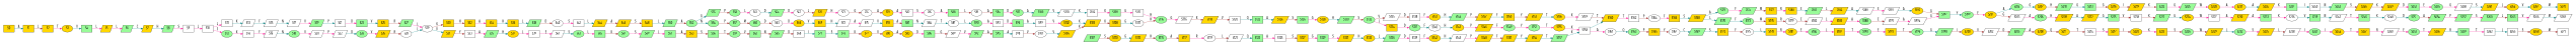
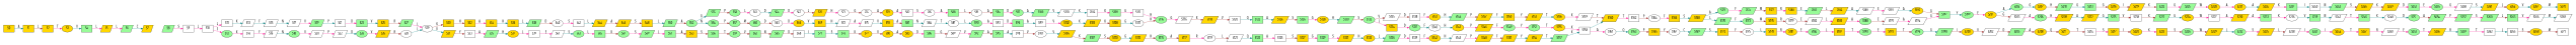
  strict digraph {
    fontname="Fira Sans"
    rankdir=LR
    node [fillcolor=gold fontname="Fira Sans" shape=parallelogram style=filled]
    edge [color=deeppink fontname="Fira Sans"]
    S0 [shape=box]
    S1 [shape=box]
    S2 [shape=box]
    S3 [shape=ellipse]
    S4 [fillcolor=palegreen shape=box]
    S5
    S6 [fillcolor=palegreen]
    S7
    S8 [fillcolor=palegreen]
    S9 [fillcolor=white shape=box]
    S10 [fillcolor=white shape=box]
    S11 [fillcolor=white shape=box]
    S12 [fillcolor=palegreen shape=ellipse]
    S13 [fillcolor=white]
    S14 [fillcolor=white shape=box]
    S15 [fillcolor=white]
    S16 [fillcolor=white]
    S17 [fillcolor=white]
    S18 [fillcolor=palegreen shape=ellipse]
    S19 [fillcolor=palegreen]
    S20 [fillcolor=white]
    S21 [fillcolor=white shape=box]
    S22 [fillcolor=white]
    S23 [fillcolor=palegreen shape=box]
    S24 [fillcolor=palegreen shape=ellipse]
    S25 [shape=box]
    S26
    S27 [fillcolor=palegreen]
    S28 [fillcolor=white shape=ellipse]
    S29 [fillcolor=white shape=ellipse]
    S30 [shape=box]
    S31
    S32 [shape=box]
    S33 [fillcolor=white shape=box]
    S34 [shape=box]
    S35 [fillcolor=palegreen]
    S36 [shape=box]
    S37 [shape=ellipse]
    S38 [fillcolor=palegreen]
    S39 [fillcolor=white shape=box]
    S40 [fillcolor=white shape=ellipse]
    S41 [fillcolor=white]
    S42 [fillcolor=white shape=box]
    S43 [fillcolor=palegreen shape=ellipse]
    S44
    S45 [fillcolor=palegreen shape=box]
    S46
    S47 [fillcolor=palegreen shape=ellipse]
    S48 [shape=box]
    S49 [fillcolor=palegreen]
    S50 [fillcolor=palegreen]
    S51 [fillcolor=palegreen shape=box]
    S52 [fillcolor=palegreen shape=ellipse]
    S53 [shape=box]
    S54 [fillcolor=palegreen shape=ellipse]
    S55 [fillcolor=palegreen]
    S56 [fillcolor=palegreen shape=box]
    S57 [fillcolor=palegreen shape=ellipse]
    S58 [fillcolor=palegreen shape=ellipse]
    S59 [fillcolor=palegreen shape=ellipse]
    S60 [fillcolor=palegreen shape=ellipse]
    S61 [fillcolor=white shape=ellipse]
    S62 [fillcolor=palegreen shape=box]
    S63 [fillcolor=white shape=ellipse]
    S64 [fillcolor=palegreen]
    S65 [fillcolor=palegreen]
    S66 [shape=ellipse]
    S67 [fillcolor=white shape=ellipse]
    S68 [fillcolor=white shape=box]
    S69 [shape=box]
    S70
    S71 [fillcolor=palegreen shape=box]
    S72 [fillcolor=white]
    S73 [fillcolor=white shape=ellipse]
    S74 [fillcolor=palegreen shape=box]
    S75 [fillcolor=white]
    S76 [fillcolor=white shape=ellipse]
    S77 [shape=ellipse]
    S78 [shape=box]
    S79 [shape=ellipse]
    S80 [shape=ellipse]
    S81 [fillcolor=palegreen shape=box]
    S82 [fillcolor=white shape=box]
    S83 [shape=ellipse]
    S84 [fillcolor=white]
    S85 [fillcolor=white shape=ellipse]
    S86 [fillcolor=palegreen shape=box]
    S87 [fillcolor=white shape=ellipse]
    S88 [fillcolor=palegreen shape=box]
    S89 [fillcolor=white]
    S90 [fillcolor=palegreen shape=ellipse]
    S91 [fillcolor=white shape=ellipse]
    S92 [fillcolor=palegreen]
    S93 [fillcolor=white shape=box]
    S94 [fillcolor=palegreen shape=box]
    S95 [fillcolor=palegreen shape=box]
    S96 [fillcolor=palegreen shape=box]
    S97 [fillcolor=palegreen shape=ellipse]
    S98 [fillcolor=white shape=box]
    S99 [fillcolor=white shape=box]
    S100 [fillcolor=palegreen]
    S101 [fillcolor=white shape=ellipse]
    S102 [shape=ellipse]
    S103 [fillcolor=white]
    S104
    S105
    S106 [fillcolor=white shape=box]
    S107 [fillcolor=palegreen]
    S108 [shape=box]
    S109 [fillcolor=palegreen shape=box]
    S110 [shape=ellipse]
    S111 [fillcolor=white shape=ellipse]
    S112 [fillcolor=white shape=box]
    S113
    S114 [fillcolor=palegreen shape=ellipse]
    S115 [fillcolor=palegreen shape=ellipse]
    S116 [fillcolor=white]
    S117 [shape=box]
    S118
    S119 [fillcolor=white shape=ellipse]
    S120 [fillcolor=white shape=box]
    S121 [fillcolor=white]
    S122 [fillcolor=palegreen shape=box]
    S123 [fillcolor=palegreen shape=box]
    S124
    S125 [fillcolor=white shape=box]
    S126 [fillcolor=palegreen shape=box]
    S127 [shape=box]
    S128 [shape=ellipse]
    S129 [fillcolor=palegreen shape=box]
    S130 [fillcolor=palegreen]
    S131
    S132 [fillcolor=palegreen shape=ellipse]
    S133 [shape=ellipse]
    S134 [shape=box]
    S135 [fillcolor=white]
    S136 [fillcolor=palegreen]
    S137 [fillcolor=palegreen shape=ellipse]
    S138 [fillcolor=white shape=box]
    S139 [fillcolor=white shape=box]
    S140 [fillcolor=white shape=ellipse]
    S141 [shape=ellipse]
    S142 [shape=ellipse]
    S143 [shape=ellipse]
    S144 [fillcolor=palegreen]
    S145 [fillcolor=white]
    S146
    S147
    S148
    S149 [fillcolor=palegreen shape=ellipse]
    S150 [shape=box]
    S151
    S152 [fillcolor=palegreen shape=ellipse]
    S153
    S154
    S155 [shape=ellipse]
    S156 [shape=ellipse]
    S157 [fillcolor=palegreen]
    S158 [fillcolor=white shape=box]
    S159 [fillcolor=white]
    S160
    S161 [fillcolor=white shape=ellipse]
    S162 [fillcolor=white shape=box]
    S163 [fillcolor=palegreen shape=ellipse]
    S164 [fillcolor=white shape=ellipse]
    S165 [shape=box]
    S166 [shape=box]
    S167 [fillcolor=white shape=ellipse]
    S168
    S169 [fillcolor=palegreen]
    S170 [fillcolor=palegreen]
    S171 [fillcolor=palegreen shape=ellipse]
    S172 [shape=box]
    S173 [fillcolor=palegreen shape=ellipse]
    S174 [fillcolor=palegreen]
    S175 [fillcolor=white shape=ellipse]
    S176 [shape=box]
    S177 [shape=box]
    S178 [shape=box]
    S179 [fillcolor=white shape=ellipse]
    S180 [shape=box]
    S181 [shape=ellipse]
    S182 [fillcolor=white]
    S183 [fillcolor=palegreen]
    S184 [fillcolor=palegreen shape=ellipse]
    S185
    S186
    S187 [shape=box]
    S188 [fillcolor=palegreen shape=ellipse]
    S189 [fillcolor=white]
    S190 [fillcolor=palegreen shape=ellipse]
    S191 [fillcolor=white]
    S192 [fillcolor=white]
    S193 [shape=box]
-   S194 [fillcolor=white label=S994]
+   S194 [fillcolor=white]
    S195 [shape=ellipse]
    S196 [fillcolor=palegreen shape=ellipse]
    S197 [fillcolor=palegreen shape=box]
    S198 [fillcolor=palegreen]
    S199 [fillcolor=palegreen shape=ellipse]
    S200 [shape=ellipse]
    S201 [shape=ellipse]
    S202 [fillcolor=white]
    S203 [fillcolor=white]
    S204 [fillcolor=palegreen shape=ellipse]
    S205 [fillcolor=palegreen]
    S206 [fillcolor=palegreen shape=ellipse]
    S207 [shape=ellipse]
    S208 [shape=ellipse]
    S209
    S210 [fillcolor=palegreen]
    S211 [shape=ellipse]
    S212
    S213 [fillcolor=palegreen shape=box]
    S214 [fillcolor=white shape=box]
    S215 [fillcolor=palegreen shape=box]
    S216 [shape=ellipse]
    S217 [shape=box]
    S218 [fillcolor=white shape=box]
    S219
    S220 [shape=ellipse]
    S221 [fillcolor=palegreen]
    S222 [fillcolor=palegreen shape=box]
    S223 [shape=box]
    S224 [shape=ellipse]
    S225 [fillcolor=palegreen]
    S226 [fillcolor=palegreen shape=ellipse]
    S227 [fillcolor=white shape=box]
    S228 [shape=ellipse]
    S229
    S230
    S231 [shape=ellipse]
    S232 [fillcolor=palegreen shape=ellipse]
    S233 [fillcolor=palegreen shape=box]
    S234
    S235
    S236 [fillcolor=white shape=ellipse]
    S237 [fillcolor=palegreen shape=box]
    S238 [fillcolor=white]
    S239 [fillcolor=palegreen shape=box]
    S240 [fillcolor=white shape=box]
    S241 [fillcolor=palegreen shape=ellipse]
    S242 [fillcolor=white]
    S243 [fillcolor=palegreen]
    S244 [shape=ellipse]
    S245 [fillcolor=palegreen shape=box]
    S246
    S247 [shape=box]
    S248 [fillcolor=white shape=ellipse]
    S249
    S250 [fillcolor=white]
    S251 [fillcolor=palegreen shape=ellipse]
    S252 [fillcolor=palegreen shape=box]
    S253 [fillcolor=palegreen shape=ellipse]
    n255 [fillcolor=palegreen label=S654]
    S255 [fillcolor=palegreen shape=ellipse]
    S256
    S257 [fillcolor=palegreen]
    S258 [fillcolor=white]
    S259 [fillcolor=palegreen shape=box]
    S260 [fillcolor=palegreen]
    S261
    S262 [fillcolor=white shape=box]
    S263 [fillcolor=palegreen shape=box]
    S264 [shape=ellipse]
    S265 [fillcolor=white shape=box]
    S266 [fillcolor=white]
    S267 [shape=ellipse]
    S268 [shape=ellipse]
    S269 [fillcolor=white]
    S270 [shape=box]
    S271 [fillcolor=white shape=box]
    S0 -> S1 [color=teal label=A]
    S1 -> S2 [color=brown label=L]
    S2 -> S3 [label=T]
    S3 -> S4 [color=teal label=V]
    S4 -> S5 [label=L]
    S5 -> S6 [label=L]
    S6 -> S7 [color=teal label=C]
-   S7 -> S8 [color=teal label=H]
    S8 -> S9 [label=S]
    S9 -> S10 [label=L]
    S10 -> S11 [label=L]
    S10 -> S12 [label=F]
    S11 -> S13 [color=teal label=K]
    S12 -> S14 [label=K]
    S13 -> S15 [color=teal label=F]
    S14 -> S16 [label=F]
    S15 -> S17 [color=teal label=N]
    S16 -> S18 [color=teal label=N]
    S17 -> S19 [label=V]
    S18 -> S20 [label=V]
    S19 -> S21 [color=teal label=P]
    S20 -> S22 [label=P]
    S21 -> S23 [label=D]
    S22 -> S24 [color=teal label=D]
    S23 -> S25 [color=teal label=V]
    S24 -> S26 [label=V]
    S25 -> S27 [color=brown label=R]
    S26 -> S28 [color=brown label=R]
    S27 -> S29 [label=L]
    S28 -> S29 [color=teal label=L]
    S29 -> S30 [color=brown label=K]
    S29 -> S31 [color=teal label=V]
    S30 -> S32 [color=brown label=H]
    S31 -> S33 [color=brown label=Y]
    S32 -> S34 [label=A]
    S33 -> S35 [label=A]
    S34 -> S36 [color=teal label=H]
    S35 -> S37 [color=teal label=H]
    S36 -> S38 [color=teal label=L]
    S37 -> S39 [label=L]
    S38 -> S40 [color=brown label=D]
    S39 -> S41 [label=E]
    S40 -> S42 [label=S]
    S41 -> S43 [color=teal label=S]
    S42 -> S44 [color=teal label=L]
    S43 -> S45 [label=L]
    S44 -> S46 [color=brown label=A]
    S45 -> S47 [color=brown label=K]
    S46 -> S48 [color=brown label=S]
    S47 -> S49 [label=S]
    S48 -> S50 [color=teal label=L]
    S49 -> S51 [label=L]
    S50 -> S52 [color=brown label=A]
    S51 -> S53 [color=brown label=A]
    S52 -> S54 [color=teal label=N]
    S52 -> S55 [color=teal label=G]
    S53 -> S56 [color=brown label=S]
    S54 -> S57 [color=brown label=P]
    S55 -> S58 [color=brown label=P]
    S56 -> S59 [color=brown label=T]
    S57 -> S60 [color=brown label=M]
    S58 -> S61 [label=L]
    S59 -> S62 [color=brown label=V]
    S60 -> S63 [color=brown label=D]
    S61 -> S64 [color=teal label=D]
    S62 -> S65 [color=brown label=N]
    S63 -> S66 [label=D]
    S64 -> S67 [label=D]
    S65 -> S68 [color=brown label=D]
    S66 -> S69 [color=teal label=V]
    S67 -> S70 [color=brown label=L]
    S68 -> S71 [color=teal label=I]
    S69 -> S72 [color=teal label=H]
    S70 -> S73 [label=H]
    S71 -> S74 [color=teal label=S]
    S72 -> S75 [label=A]
    S73 -> S76 [color=brown label=G]
    S74 -> S77 [color=brown label=K]
    S75 -> S78 [color=teal label=V]
    S76 -> S79 [color=brown label=A]
    S77 -> S80 [color=brown label=V]
    S78 -> S81 [color=brown label=A]
    S79 -> S82 [label=A]
    S80 -> S83 [color=brown label=A]
    S81 -> S84 [color=teal label=N]
    S82 -> S85 [label=S]
    S83 -> S86 [label=D]
    S84 -> S87 [color=teal label=T]
    S85 -> S88 [label=A]
    S86 -> S89 [color=brown label=G]
    S87 -> S90 [color=teal label=L]
    S88 -> S91 [color=brown label=L]
    S89 -> S92 [label=V]
    S90 -> S93 [label=A]
    S91 -> S94 [color=brown label=A]
    S92 -> S95 [color=brown label=A]
    S93 -> S96 [label=D]
    S94 -> S97 [label=D]
    S95 -> S98 [color=teal label=A]
    S96 -> S99 [color=teal label=A]
    S97 -> S100 [color=teal label=A]
    S98 -> S101 [color=brown label=V]
    S99 -> S102 [label=V]
    S100 -> S103 [color=teal label=V]
    S101 -> S104 [color=teal label=V]
    S102 -> S105 [color=teal label=K]
    S103 -> S106 [color=teal label=K]
-   S104 -> S105 [color=brown label=K]
+   S104 -> S107 [color=brown label=K]
    S105 -> S108 [color=brown label=K]
    S106 -> S109 [label=K]
    S107 -> S110 [color=brown label=S]
    S108 -> S111 [color=teal label=G]
    S109 -> S112 [label=G]
    S110 -> S113 [color=teal label=G]
    S111 -> S114 [color=brown label=H]
    S112 -> S114 [label=H]
    S113 -> S115 [color=brown label=H]
    S114 -> S116 [label=G]
    S115 -> S117 [color=brown label=A]
    S116 -> S118 [color=brown label=K]
    S117 -> S119 [label=R]
    S118 -> S120 [color=brown label=V]
    S119 -> S121 [color=brown label=L]
    S120 -> S122 [color=teal label=Q]
    S121 -> S123 [color=teal label=Q]
    S122 -> S124 [color=teal label=A]
    S123 -> S125 [label=A]
    S124 -> S126 [color=brown label=S]
    S125 -> S127 [color=brown label=S]
    S126 -> S128 [label=G]
    S127 -> S129 [label=G]
    S128 -> S130 [color=teal label=H]
    S129 -> S131 [label=S]
    S130 -> S132 [color=brown label=S]
    S131 -> S133 [color=teal label=H]
    S132 -> S134 [label=L]
    S132 -> S135 [color=brown label=V]
    S133 -> S136 [color=teal label=L]
    S134 -> S137 [label=D]
    S135 -> S138 [color=brown label=D]
    S136 -> S139 [label=D]
    S137 -> S140 [color=teal label=F]
    S138 -> S141 [label=F]
    S139 -> S142 [label=F]
    S140 -> S143 [color=teal label=H]
    S141 -> S144 [color=teal label=H]
    S142 -> S145 [color=teal label=H]
    S143 -> S146 [label=P]
    S144 -> S147 [color=brown label=P]
    S145 -> S148 [label=P]
    S146 -> S149 [label=F]
    S147 -> S150 [color=teal label=F]
    S148 -> S151 [color=brown label=F]
    S149 -> S152 [label=Y]
    S150 -> S153 [color=brown label=Y]
    S151 -> S154 [color=teal label=Y]
    S152 -> S155 [label=T]
    S153 -> S156 [color=teal label=T]
    S154 -> S157 [color=teal label=T]
    S155 -> S158 [label=K]
    S156 -> S159 [label=K]
    S157 -> S158 [color=teal label=K]
    S158 -> S160 [color=teal label=T]
    S158 -> S161 [label=A]
    S159 -> S160 [color=brown label=T]
    S160 -> S162 [label=T]
    S161 -> S163 [color=teal label=Q]
    S162 -> S164 [color=brown label=P]
    S163 -> S165 [color=brown label=P]
    S164 -> S166 [label=F]
    S165 -> S167 [color=brown label=Y]
    S166 -> S168 [color=teal label=S]
    S167 -> S169 [color=teal label=C]
    S168 -> S170 [color=teal label=L]
    S168 -> S171 [color=teal label=A]
    S169 -> S172 [color=teal label=S]
    S170 -> S173 [color=teal label=F]
    S171 -> S174 [label=F]
    S172 -> S175 [color=brown label=F]
    S173 -> S176 [color=brown label=M]
    S174 -> S177 [color=brown label=M]
    S175 -> S178 [color=teal label=L]
    S176 -> S179 [color=brown label=R]
    S177 -> S180 [label=R]
    S178 -> S181 [label=R]
    S179 -> S182 [color=brown label=E]
    S180 -> S183 [color=teal label=E]
    S181 -> S184 [label=E]
    S182 -> S185 [label=L]
    S183 -> S186 [color=brown label=L]
    S184 -> S187 [label=L]
    S185 -> S188 [label=A]
    S186 -> S189 [color=teal label=A]
    S187 -> S190 [label=T]
    S188 -> S191 [color=brown label=E]
    S189 -> S192 [label=E]
    S190 -> S193 [label=E]
    S191 -> S194 [label=A]
    S192 -> S195 [color=teal label=A]
    S193 -> S196 [color=brown label=T]
    S194 -> S197 [label=G]
    S195 -> S197 [color=brown label=G]
    S196 -> S198 [color=teal label=G]
    S197 -> S199 [color=teal label=Y]
    S198 -> S200 [color=brown label=I]
    S199 -> S201 [label=E]
    S200 -> S202 [color=brown label=V]
    S201 -> S203 [color=brown label=G]
    S201 -> S204 [color=teal label=A]
    S202 -> S205 [color=brown label=D]
    S203 -> S206 [label=A]
    S204 -> S207 [color=teal label=G]
    S205 -> S208 [color=brown label=A]
    S206 -> S209 [label=H]
    S207 -> S210 [color=brown label=H]
    S208 -> S211 [color=brown label=Q]
    S209 -> S212 [color=teal label=A]
    S210 -> S213 [color=teal label=G]
    S211 -> S214 [color=brown label=T]
    S212 -> S215 [color=teal label=G]
    S213 -> S216 [color=brown label=G]
    S214 -> S217 [label=S]
    S215 -> S218 [color=brown label=V]
    S216 -> S219 [color=brown label=I]
    S217 -> S220 [color=brown label=I]
    S218 -> S221 [color=brown label=K]
    S219 -> S222 [color=brown label=K]
    S220 -> S223 [label=K]
    S221 -> S224 [color=teal label=G]
    S222 -> S225 [label=G]
    S223 -> S226 [color=brown label=S]
    S224 -> S227 [label=W]
    S225 -> S228 [label=W]
    S226 -> S229 [color=brown label=W]
    S227 -> S230 [label=A]
    S228 -> S231 [label=A]
    S229 -> S232 [color=teal label=L]
    S230 -> S233 [label=A]
    S231 -> S234 [color=teal label=A]
    S232 -> S235 [label=S]
    S233 -> S236 [label=K]
    S234 -> S237 [label=K]
    S235 -> S238 [color=brown label=L]
    S236 -> S239 [color=teal label=V]
    S237 -> S240 [color=teal label=I]
    S238 -> S241 [label=I]
    S239 -> S242 [color=teal label=N]
    S240 -> S243 [color=teal label=N]
    S241 -> S244 [label=I]
    S242 -> S245 [label=T]
    S243 -> S246 [color=brown label=S]
    S244 -> S247 [label=T]
    S245 -> S248 [color=teal label=K]
    S246 -> S249 [color=brown label=K]
    S247 -> S250 [label=R]
    S248 -> S251 [color=teal label=D]
    S249 -> S252 [label=D]
    S250 -> S253 [label=E]
    S251 -> n255 [color=brown label=A]
    S252 -> S255 [label=E]
    S253 -> S256 [label=T]
    n255 -> S257 [label=P]
    S255 -> S258 [label=G]
    S256 -> S259 [color=teal label=R]
    S257 -> S260 [label=S]
    S258 -> S261 [color=teal label=S]
    S259 -> S262 [label=T]
    S260 -> S263 [color=brown label=L]
    S261 -> S264 [color=brown label=L]
    S262 -> S265 [color=teal label=L]
    S263 -> S266 [label=V]
    S264 -> S267 [color=teal label=V]
    S265 -> S268 [color=brown label=S]
    S266 -> S269 [color=teal label=M]
    S267 -> S270 [color=teal label=M]
    S268 -> S271 [color=brown label=M]
  }
